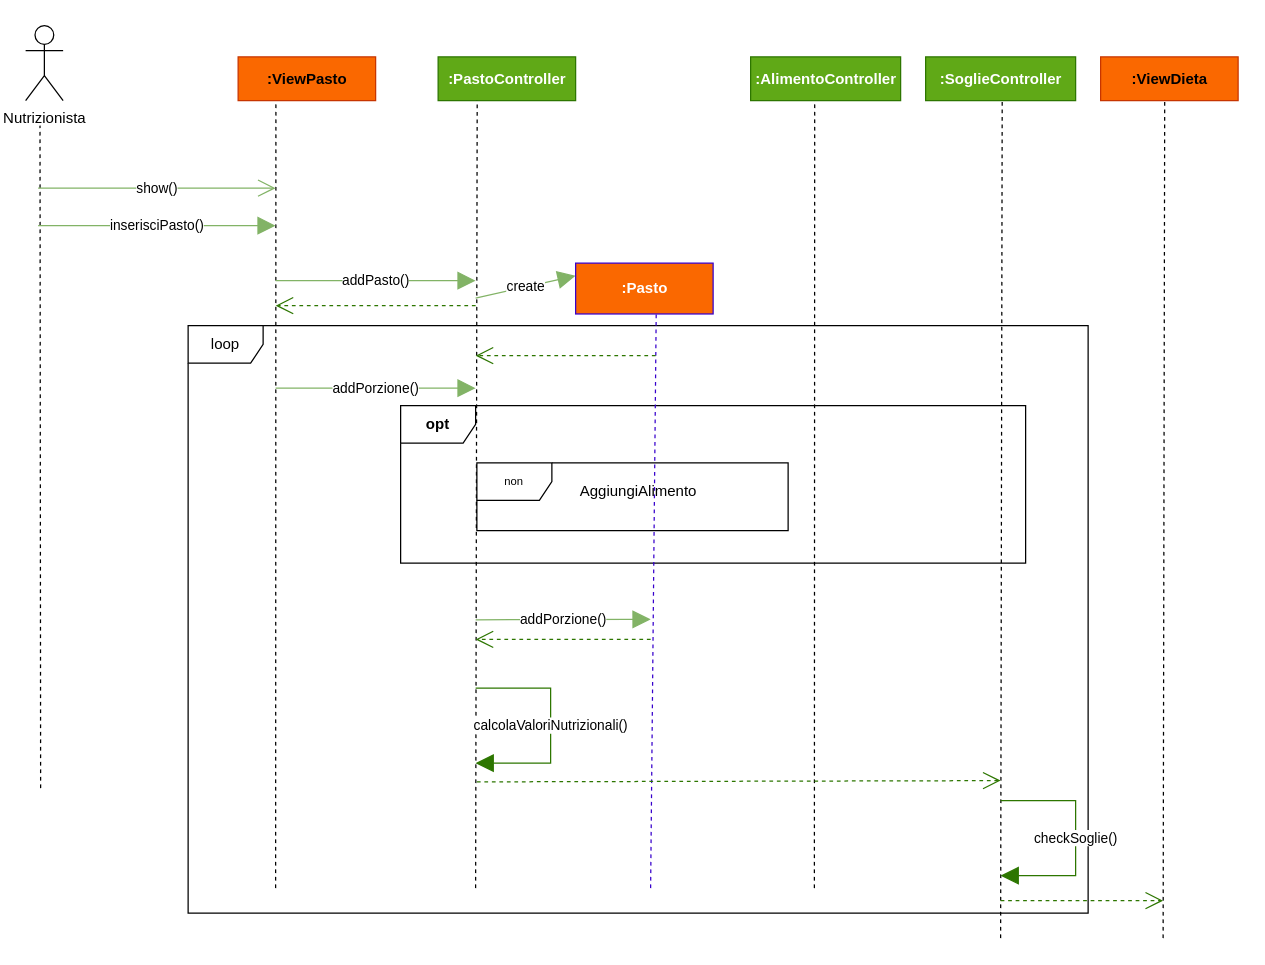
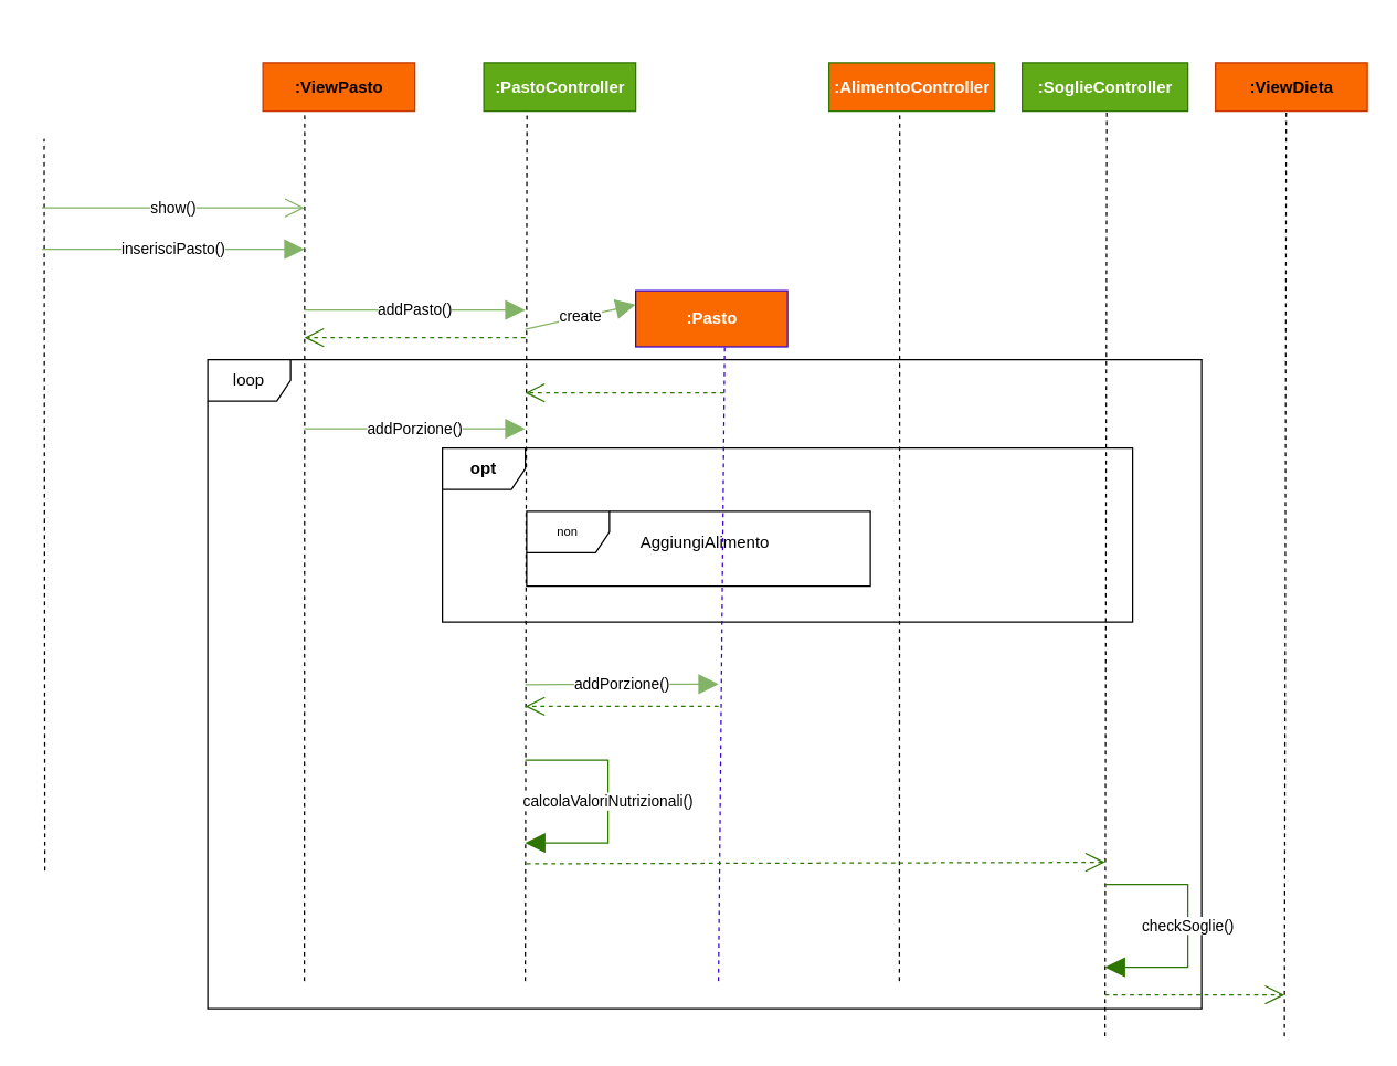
  <mxCell id="0" />
  <mxCell id="1" parent="0" />
  <mxCell id="2" value="loop" style="shape=umlFrame;whiteSpace=wrap;html=1;" parent="1" vertex="1"><mxGeometry x="150" y="260" width="720" height="470" as="geometry" /></mxCell>
  <mxCell id="3" value="opt" style="shape=umlFrame;whiteSpace=wrap;html=1;fontStyle=1" parent="1" vertex="1"><mxGeometry x="320" y="324" width="500" height="126" as="geometry" /></mxCell>
- <mxCell id="4" value="Nutrizionista" style="shape=umlActor;verticalLabelPosition=bottom;verticalAlign=top;html=1;outlineConnect=0;" parent="1" vertex="1"><mxGeometry x="20" y="20" width="30" height="60" as="geometry" /></mxCell>
  <mxCell id="5" value="" style="endArrow=none;html=1;rounded=0;dashed=1;" parent="1" edge="1"><mxGeometry width="50" height="50" relative="1" as="geometry"><mxPoint x="32" y="630" as="sourcePoint" /><mxPoint x="31.5" y="100" as="targetPoint" /></mxGeometry></mxCell>
  <mxCell id="6" value="create" style="endArrow=block;endSize=12;html=1;rounded=0;fillColor=#d5e8d4;gradientColor=#97d077;strokeColor=#82b366;entryX=0;entryY=0.25;entryDx=0;entryDy=0;endFill=1;" parent="1" target="21" edge="1"><mxGeometry width="160" relative="1" as="geometry"><mxPoint x="380" y="238" as="sourcePoint" /><mxPoint x="460" y="218.338" as="targetPoint" /></mxGeometry></mxCell>
  <mxCell id="7" value="&lt;b&gt;:PastoController&lt;/b&gt;" style="html=1;fillColor=#60a917;fontColor=#ffffff;strokeColor=#2D7600;" parent="1" vertex="1"><mxGeometry x="350" y="45" width="110" height="35" as="geometry" /></mxCell>
  <mxCell id="8" value="&lt;b&gt;:ViewPasto&lt;/b&gt;" style="html=1;fillColor=#fa6800;fontColor=#000000;strokeColor=#C73500;" parent="1" vertex="1"><mxGeometry x="190" y="45" width="110" height="35" as="geometry" /></mxCell>
  <mxCell id="9" value="" style="endArrow=none;html=1;rounded=0;dashed=1;" parent="1" edge="1"><mxGeometry width="50" height="50" relative="1" as="geometry"><mxPoint x="220" y="710" as="sourcePoint" /><mxPoint x="220.23" y="80" as="targetPoint" /></mxGeometry></mxCell>
  <mxCell id="10" value="show()" style="endArrow=open;endSize=12;html=1;rounded=0;fillColor=#d5e8d4;gradientColor=#97d077;strokeColor=#82b366;" parent="1" edge="1"><mxGeometry width="160" relative="1" as="geometry"><mxPoint x="30" y="150" as="sourcePoint" /><mxPoint x="220" y="150" as="targetPoint" /></mxGeometry></mxCell>
  <mxCell id="11" value="inserisciPasto()" style="endArrow=block;endSize=12;html=1;rounded=0;fillColor=#d5e8d4;gradientColor=#97d077;strokeColor=#82b366;endFill=1;" parent="1" edge="1"><mxGeometry width="160" relative="1" as="geometry"><mxPoint x="30" y="180" as="sourcePoint" /><mxPoint x="220" y="180" as="targetPoint" /></mxGeometry></mxCell>
  <mxCell id="12" value="" style="endArrow=none;html=1;rounded=0;dashed=1;" parent="1" edge="1"><mxGeometry width="50" height="50" relative="1" as="geometry"><mxPoint x="380" y="710" as="sourcePoint" /><mxPoint x="381.26" y="80" as="targetPoint" /></mxGeometry></mxCell>
  <mxCell id="13" value="addPasto()" style="endArrow=block;endSize=12;html=1;rounded=0;fillColor=#d5e8d4;gradientColor=#97d077;strokeColor=#82b366;endFill=1;" parent="1" edge="1"><mxGeometry width="160" relative="1" as="geometry"><mxPoint x="220" y="224" as="sourcePoint" /><mxPoint x="380" y="224" as="targetPoint" /></mxGeometry></mxCell>
  <mxCell id="14" value="" style="endArrow=open;endFill=1;endSize=12;html=1;rounded=0;fillColor=#60a917;strokeColor=#2D7600;dashed=1;" parent="1" edge="1"><mxGeometry width="160" relative="1" as="geometry"><mxPoint x="380" y="244" as="sourcePoint" /><mxPoint x="220" y="244" as="targetPoint" /></mxGeometry></mxCell>
  <mxCell id="15" value="addPorzione()" style="endArrow=block;endSize=12;html=1;rounded=0;fillColor=#d5e8d4;gradientColor=#97d077;strokeColor=#82b366;endFill=1;" parent="1" edge="1"><mxGeometry width="160" relative="1" as="geometry"><mxPoint x="220" y="310" as="sourcePoint" /><mxPoint x="380" y="310" as="targetPoint" /><mxPoint as="offset" /></mxGeometry></mxCell>
  <mxCell id="16" value="calcolaValoriNutrizionali()" style="endArrow=block;endFill=1;endSize=12;html=1;rounded=0;fillColor=#60a917;strokeColor=#2D7600;" parent="1" edge="1"><mxGeometry width="160" relative="1" as="geometry"><mxPoint x="380" y="550" as="sourcePoint" /><mxPoint x="380" y="610" as="targetPoint" /><Array as="points"><mxPoint x="440" y="550" /><mxPoint x="440" y="610" /></Array></mxGeometry></mxCell>
  <mxCell id="17" value="" style="endArrow=open;endFill=1;endSize=12;html=1;rounded=0;fillColor=#60a917;strokeColor=#2D7600;dashed=1;" parent="1" edge="1"><mxGeometry width="160" relative="1" as="geometry"><mxPoint x="520" y="511" as="sourcePoint" /><mxPoint x="380" y="511" as="targetPoint" /></mxGeometry></mxCell>
  <mxCell id="18" value="addPorzione()" style="endArrow=block;endSize=12;html=1;rounded=0;fillColor=#d5e8d4;gradientColor=#97d077;strokeColor=#82b366;endFill=1;" parent="1" edge="1"><mxGeometry width="160" relative="1" as="geometry"><mxPoint x="380" y="495.33" as="sourcePoint" /><mxPoint x="520" y="495" as="targetPoint" /></mxGeometry></mxCell>
- <mxCell id="19" value="&lt;b&gt;:AlimentoController&lt;/b&gt;" style="html=1;fillColor=#60a917;fontColor=#ffffff;strokeColor=#2D7600;" parent="1" vertex="1"><mxGeometry x="600" y="45" width="120" height="35" as="geometry" /></mxCell>
+ <mxCell id="19" value="&lt;b&gt;:AlimentoController&lt;/b&gt;" style="html=1;fillColor=#fa6800;fontColor=#ffffff;strokeColor=#2D7600;" parent="1" vertex="1"><mxGeometry x="600" y="45" width="120" height="35" as="geometry" /></mxCell>
  <mxCell id="20" value="" style="endArrow=none;html=1;rounded=0;dashed=1;" parent="1" edge="1"><mxGeometry width="50" height="50" relative="1" as="geometry"><mxPoint x="651" y="710" as="sourcePoint" /><mxPoint x="651.26" y="80" as="targetPoint" /></mxGeometry></mxCell>
  <mxCell id="21" value="&lt;b&gt;:Pasto&lt;/b&gt;" style="html=1;fillColor=#fa6800;fontColor=#ffffff;strokeColor=#3700CC;" parent="1" vertex="1"><mxGeometry x="460" y="210" width="110" height="40.676" as="geometry" /></mxCell>
  <mxCell id="22" value="" style="endArrow=none;html=1;rounded=0;dashed=1;fillColor=#6a00ff;strokeColor=#3700CC;" parent="1" edge="1"><mxGeometry width="50" height="50" relative="1" as="geometry"><mxPoint x="520" y="710" as="sourcePoint" /><mxPoint x="524.46" y="250.676" as="targetPoint" /></mxGeometry></mxCell>
  <mxCell id="23" value="" style="group" vertex="1" connectable="0" parent="1"><mxGeometry x="381" y="368.76" width="249" height="55.24" as="geometry" /></mxCell>
  <mxCell id="24" value="AggiungiAlimento" style="text;align=center;fontStyle=0;verticalAlign=middle;spacingLeft=3;spacingRight=3;rotatable=0;points=[[0,0.5],[1,0.5]];portConstraint=eastwest;fontColor=#000000;" parent="23" vertex="1"><mxGeometry x="89.64" width="79.68" height="45.311" as="geometry" /></mxCell>
  <mxCell id="25" value="non" style="shape=umlFrame;whiteSpace=wrap;html=1;fontSize=9;fontColor=#000000;strokeColor=#000000;fillColor=#FFFFFF;gradientColor=none;" vertex="1" parent="23"><mxGeometry y="1.053" width="249" height="54.187" as="geometry" /></mxCell>
  <mxCell id="26" value="&lt;b&gt;:SoglieController&lt;/b&gt;" style="html=1;fillColor=#60a917;fontColor=#ffffff;strokeColor=#2D7600;" vertex="1" parent="1"><mxGeometry x="740" y="45" width="120" height="35" as="geometry" /></mxCell>
  <mxCell id="27" value="" style="endArrow=none;html=1;rounded=0;dashed=1;" edge="1" parent="1"><mxGeometry width="50" height="50" relative="1" as="geometry"><mxPoint x="800" y="750" as="sourcePoint" /><mxPoint x="801.26" y="80" as="targetPoint" /></mxGeometry></mxCell>
  <mxCell id="28" value="" style="endArrow=open;endFill=1;endSize=12;html=1;rounded=0;fillColor=#60a917;strokeColor=#2D7600;dashed=1;" edge="1" parent="1"><mxGeometry width="160" relative="1" as="geometry"><mxPoint x="381" y="625" as="sourcePoint" /><mxPoint x="800" y="624" as="targetPoint" /></mxGeometry></mxCell>
  <mxCell id="29" value="&lt;b&gt;:ViewDieta&lt;/b&gt;" style="html=1;fillColor=#fa6800;fontColor=#000000;strokeColor=#C73500;" vertex="1" parent="1"><mxGeometry x="880" y="45" width="110" height="35" as="geometry" /></mxCell>
  <mxCell id="30" value="" style="endArrow=none;html=1;rounded=0;dashed=1;" edge="1" parent="1"><mxGeometry width="50" height="50" relative="1" as="geometry"><mxPoint x="930" y="750" as="sourcePoint" /><mxPoint x="931.26" y="80" as="targetPoint" /></mxGeometry></mxCell>
  <mxCell id="31" value="checkSoglie()" style="endArrow=block;endFill=1;endSize=12;html=1;rounded=0;fillColor=#60a917;strokeColor=#2D7600;" edge="1" parent="1"><mxGeometry width="160" relative="1" as="geometry"><mxPoint x="800" y="640" as="sourcePoint" /><mxPoint x="800" y="700" as="targetPoint" /><Array as="points"><mxPoint x="860" y="640" /><mxPoint x="860" y="700" /></Array></mxGeometry></mxCell>
  <mxCell id="32" value="" style="endArrow=open;endFill=1;endSize=12;html=1;rounded=0;fillColor=#60a917;strokeColor=#2D7600;dashed=1;" edge="1" parent="1"><mxGeometry width="160" relative="1" as="geometry"><mxPoint x="800" y="720" as="sourcePoint" /><mxPoint x="930" y="720" as="targetPoint" /></mxGeometry></mxCell>
  <mxCell id="33" value="" style="endArrow=open;endFill=1;endSize=12;html=1;rounded=0;fillColor=#60a917;strokeColor=#2D7600;dashed=1;" edge="1" parent="1"><mxGeometry width="160" relative="1" as="geometry"><mxPoint x="524" y="284" as="sourcePoint" /><mxPoint x="380" y="284" as="targetPoint" /></mxGeometry></mxCell>
